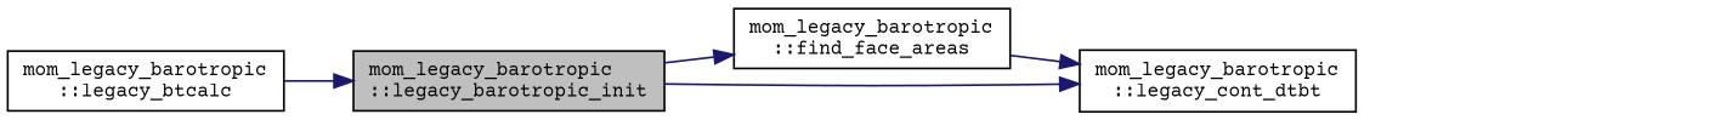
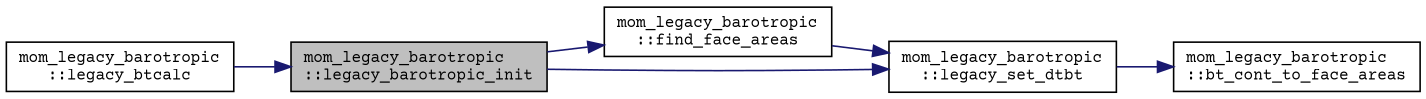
  digraph {
    fontname="Courier Prime"
    rankdir=LR
    node [color=black fillcolor=white fontname="Courier Prime" fontsize=10 shape=record style=filled]
    edge [color=midnightblue fontname="Courier Prime" fontsize=10 labelfontname=Helvetica labelfontsize=10 style=solid]
    n1 [fillcolor=grey75 fontcolor=black height=0.2 label="mom_legacy_barotropic\l::legacy_barotropic_init" width=0.4]
    n2 [height=0.2 label="mom_legacy_barotropic\l::find_face_areas" width=0.4]
-   n3 [height=0.2 label="mom_legacy_barotropic\l::legacy_cont_dtbt" width=0.4]
+   n3 [height=0.2 label="mom_legacy_barotropic\l::legacy_set_dtbt" width=0.4]
    n4 [height=0.2 label="mom_legacy_barotropic\l::legacy_btcalc" width=0.4]
+   n5 [height=0.2 label="mom_legacy_barotropic\l::bt_cont_to_face_areas" width=0.4]
    n1 -> n2
    n1 -> n3
    n2 -> n3
+   n3 -> n5
    n4 -> n1
  }
